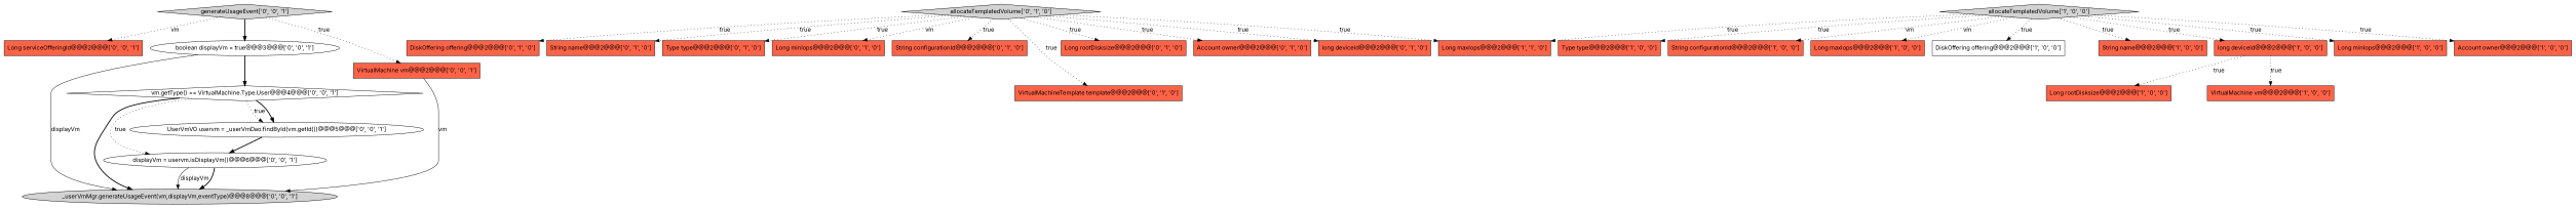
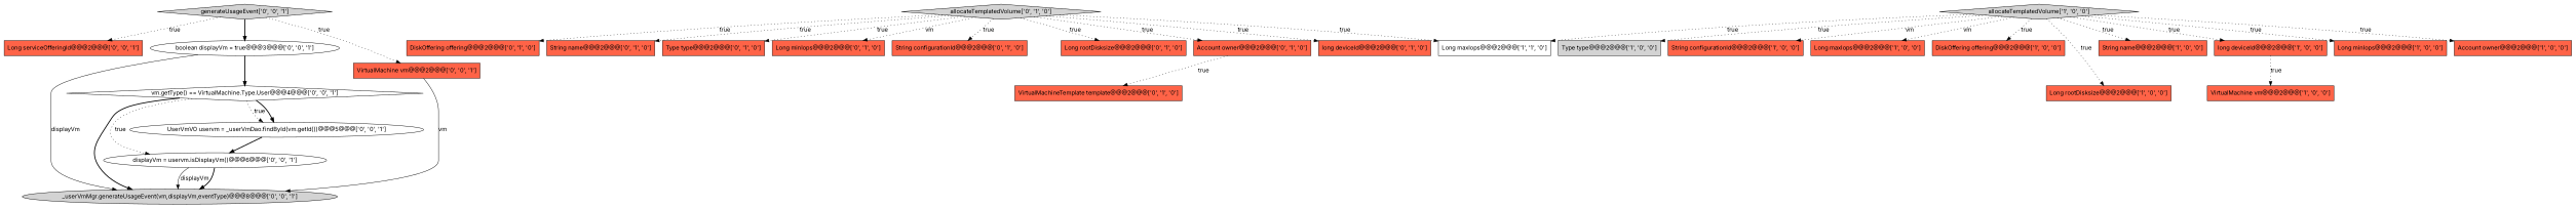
  digraph {
    fontname=Inter
    node [fillcolor=tomato fontname=Inter shape=box style=filled]
    edge [fontname=Inter style=dotted]
    n1 [label="Long serviceOfferingId@@@2@@@['0', '0', '1']"]
    n2 [label="DiskOffering offering@@@2@@@['0', '1', '0']"]
    n3 [label="String name@@@2@@@['0', '1', '0']"]
-   n4 [label="Type type@@@2@@@['1', '0', '0']"]
+   n4 [fillcolor=lightgray label="Type type@@@2@@@['1', '0', '0']"]
    n5 [label="Type type@@@2@@@['0', '1', '0']"]
    n6 [label="Long minIops@@@2@@@['0', '1', '0']"]
    n7 [fillcolor=white label="boolean displayVm = true@@@3@@@['0', '0', '1']" shape=ellipse]
    n8 [fillcolor=lightgray label="_userVmMgr.generateUsageEvent(vm,displayVm,eventType)@@@8@@@['0', '0', '1']" shape=ellipse]
    n9 [fillcolor=white label="vm.getType() == VirtualMachine.Type.User@@@4@@@['0', '0', '1']" shape=diamond]
    n10 [fillcolor=white label="displayVm = uservm.isDisplayVm()@@@6@@@['0', '0', '1']" shape=ellipse]
    n11 [fillcolor=white label="UserVmVO uservm = _userVmDao.findById(vm.getId())@@@5@@@['0', '0', '1']" shape=ellipse]
    n12 [label="String configurationId@@@2@@@['1', '0', '0']"]
    n13 [label="String configurationId@@@2@@@['0', '1', '0']"]
-   n14 [label="Long maxIops@@@2@@@['1', '1', '0']"]
+   n14 [fillcolor=white label="Long maxIops@@@2@@@['1', '1', '0']"]
    n15 [label="Long maxIops@@@2@@@['1', '0', '0']"]
    n16 [label="VirtualMachine vm@@@2@@@['0', '0', '1']"]
    n17 [fillcolor=lightgray label="generateUsageEvent['0', '0', '1']" shape=diamond]
    n18 [fillcolor=lightgray label="allocateTemplatedVolume['0', '1', '0']" shape=diamond]
    n19 [label="Account owner@@@2@@@['0', '1', '0']"]
    n20 [label="Long rootDisksize@@@2@@@['0', '1', '0']"]
    n21 [label="VirtualMachineTemplate template@@@2@@@['0', '1', '0']"]
    n22 [label="long deviceId@@@2@@@['0', '1', '0']"]
-   n23 [fillcolor=white label="DiskOffering offering@@@2@@@['1', '0', '0']"]
+   n23 [label="DiskOffering offering@@@2@@@['1', '0', '0']"]
    n24 [fillcolor=lightgray label="allocateTemplatedVolume['1', '0', '0']" shape=diamond]
    n25 [label="long deviceId@@@2@@@['1', '0', '0']"]
    n26 [label="String name@@@2@@@['1', '0', '0']"]
    n27 [label="Long rootDisksize@@@2@@@['1', '0', '0']"]
    n28 [label="Long minIops@@@2@@@['1', '0', '0']"]
    n29 [label="Account owner@@@2@@@['1', '0', '0']"]
    n30 [label="VirtualMachine vm@@@2@@@['1', '0', '0']"]
    n7 -> n8 [label=displayVm style=solid]
    n7 -> n9 [style=bold]
    n9 -> n8 [style=bold]
    n9 -> n10 [label=true]
    n9 -> n11 [label=true]
    n9 -> n11 [style=bold]
    n10 -> n8 [label=displayVm style=solid]
    n10 -> n8 [style=bold]
    n11 -> n10 [style=bold]
    n16 -> n8 [label=vm style=solid]
-   n17 -> n1 [label=vm]
+   n17 -> n1 [label=true]
    n17 -> n7 [style=bold]
    n17 -> n16 [label=true]
    n18 -> n2 [label=true]
    n18 -> n3 [label=true]
    n18 -> n5 [label=true]
    n18 -> n6 [label=vm]
    n18 -> n13 [label=true]
    n18 -> n14 [label=true]
    n18 -> n19 [label=true]
    n18 -> n20 [label=true]
-   n18 -> n21 [label=true]
+   n19 -> n21 [label=true]
    n18 -> n22 [label=true]
    n24 -> n4 [label=true]
    n24 -> n12 [label=vm]
    n24 -> n14 [label=true]
    n24 -> n15 [label=vm]
    n24 -> n23 [label=true]
    n24 -> n25 [label=true]
    n24 -> n26 [label=true]
-   n25 -> n27 [label=true]
+   n24 -> n27 [label=true]
    n24 -> n28 [label=true]
    n24 -> n29 [label=true]
    n25 -> n30 [label=true]
  }
